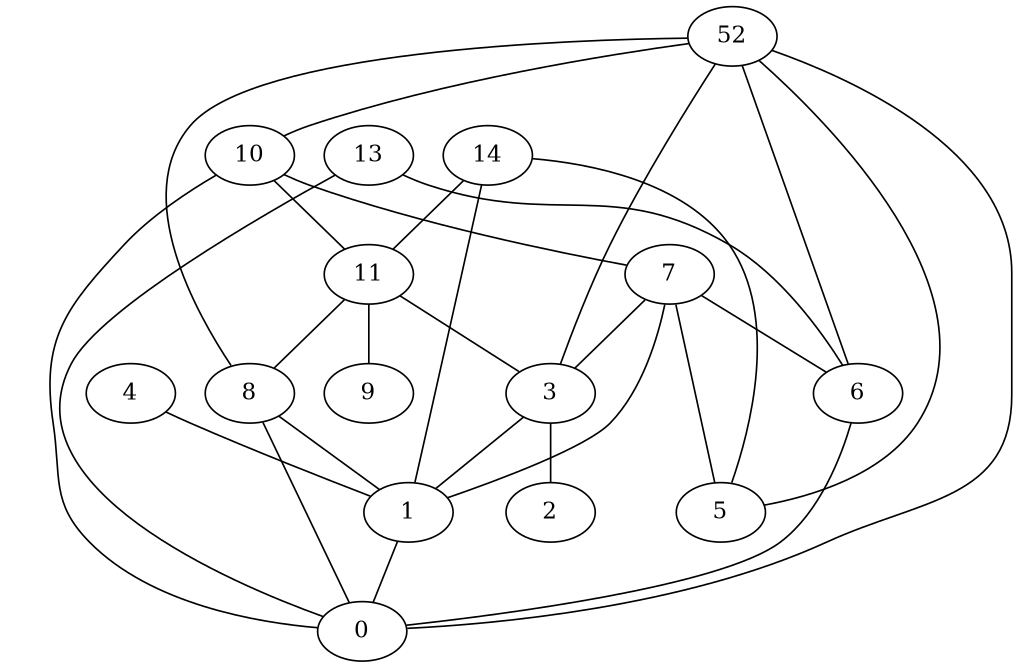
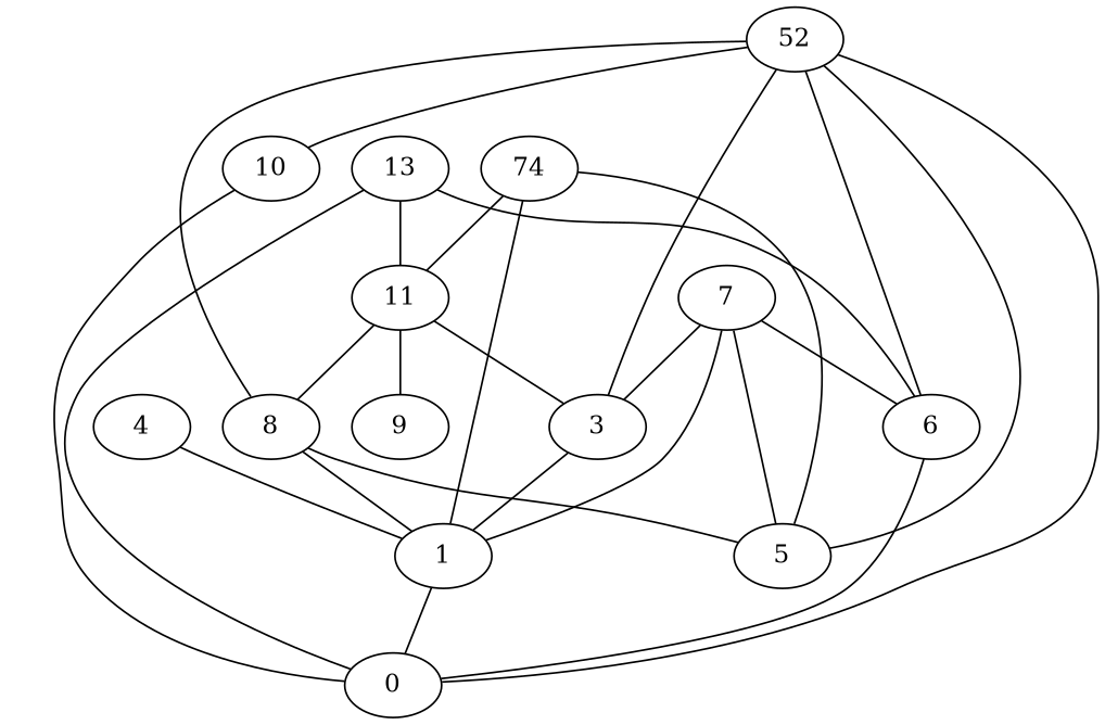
  digraph {
    rankdir=BT
    edge [arrowhead=both]
    0
    1
    6
    8
    10
    n6 [label=52]
    13
    3
    4
    7
-   14
+   14 [label=74]
    11
-   2
    5
    9
    0 -> 1
    0 -> 6
-   0 -> 8
+   5 -> 8
    0 -> 10
    0 -> n6
    0 -> 13
    1 -> 8
    1 -> 3
    1 -> 4
    1 -> 7
    1 -> 14
    6 -> n6
    6 -> 13
    6 -> 7
    8 -> n6
    8 -> 11
    10 -> n6
    3 -> n6
    3 -> 7
    3 -> 11
-   7 -> 10
-   11 -> 10
+   11 -> 13
    11 -> 14
-   2 -> 3
    5 -> n6
    5 -> 7
    5 -> 14
    9 -> 11
  }
